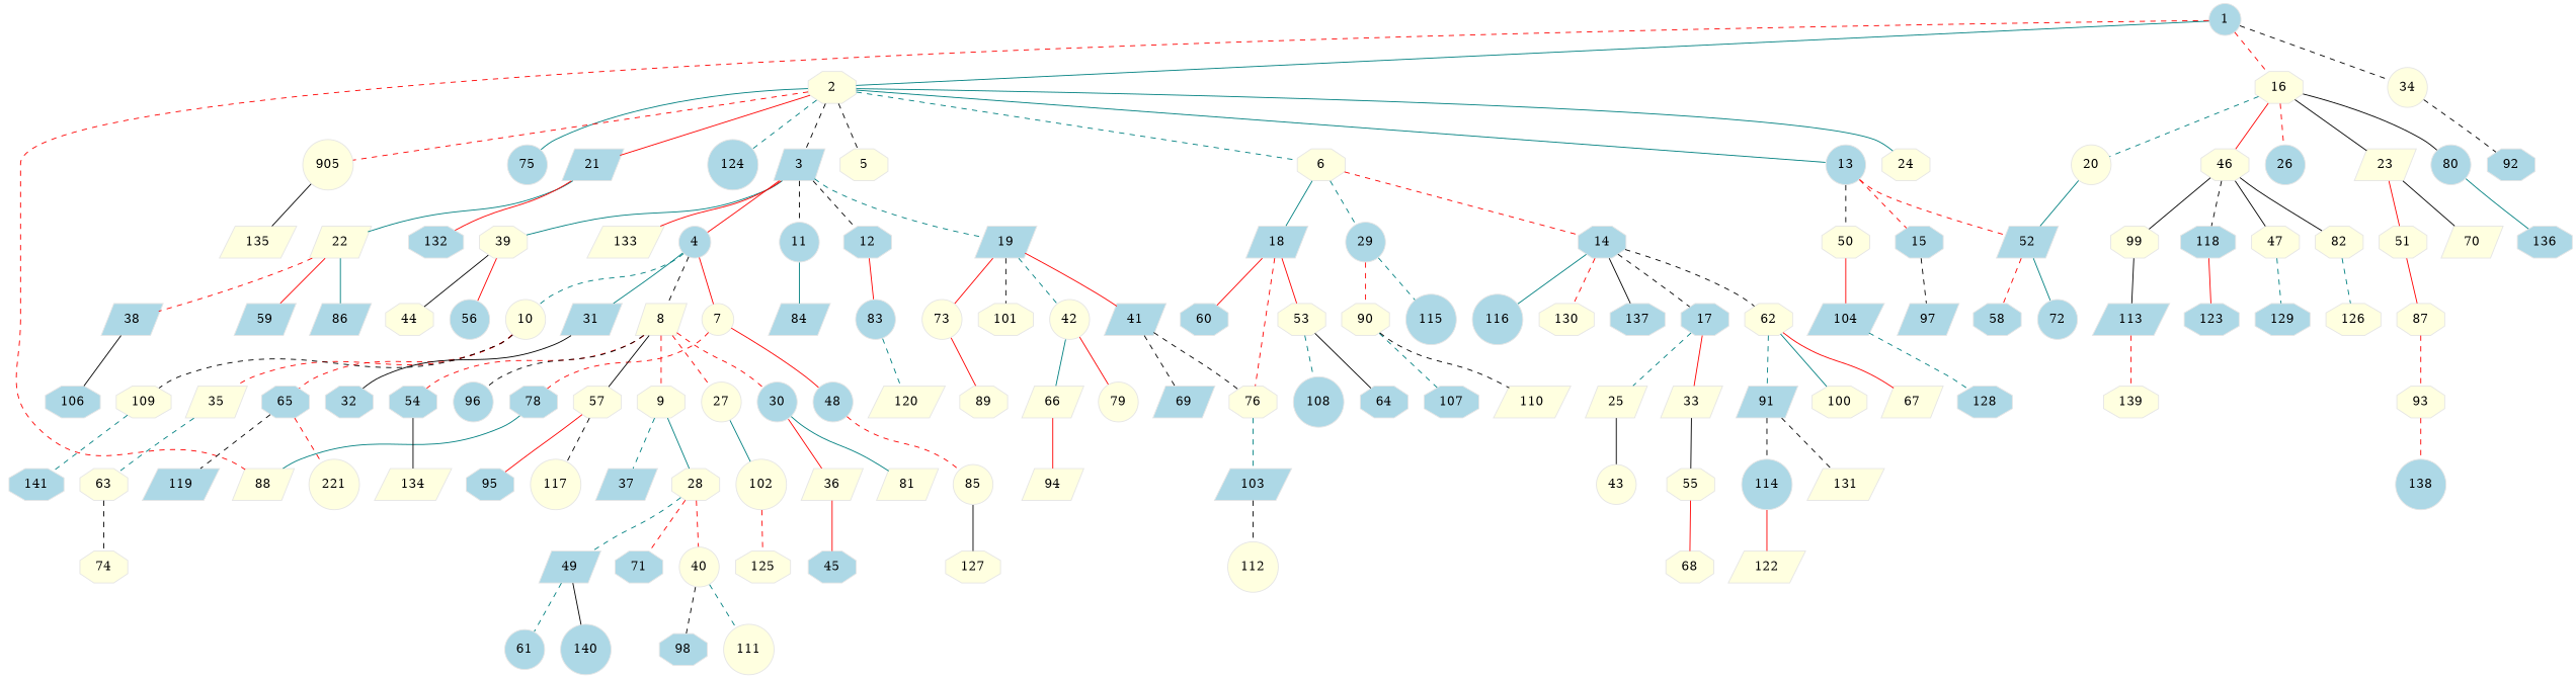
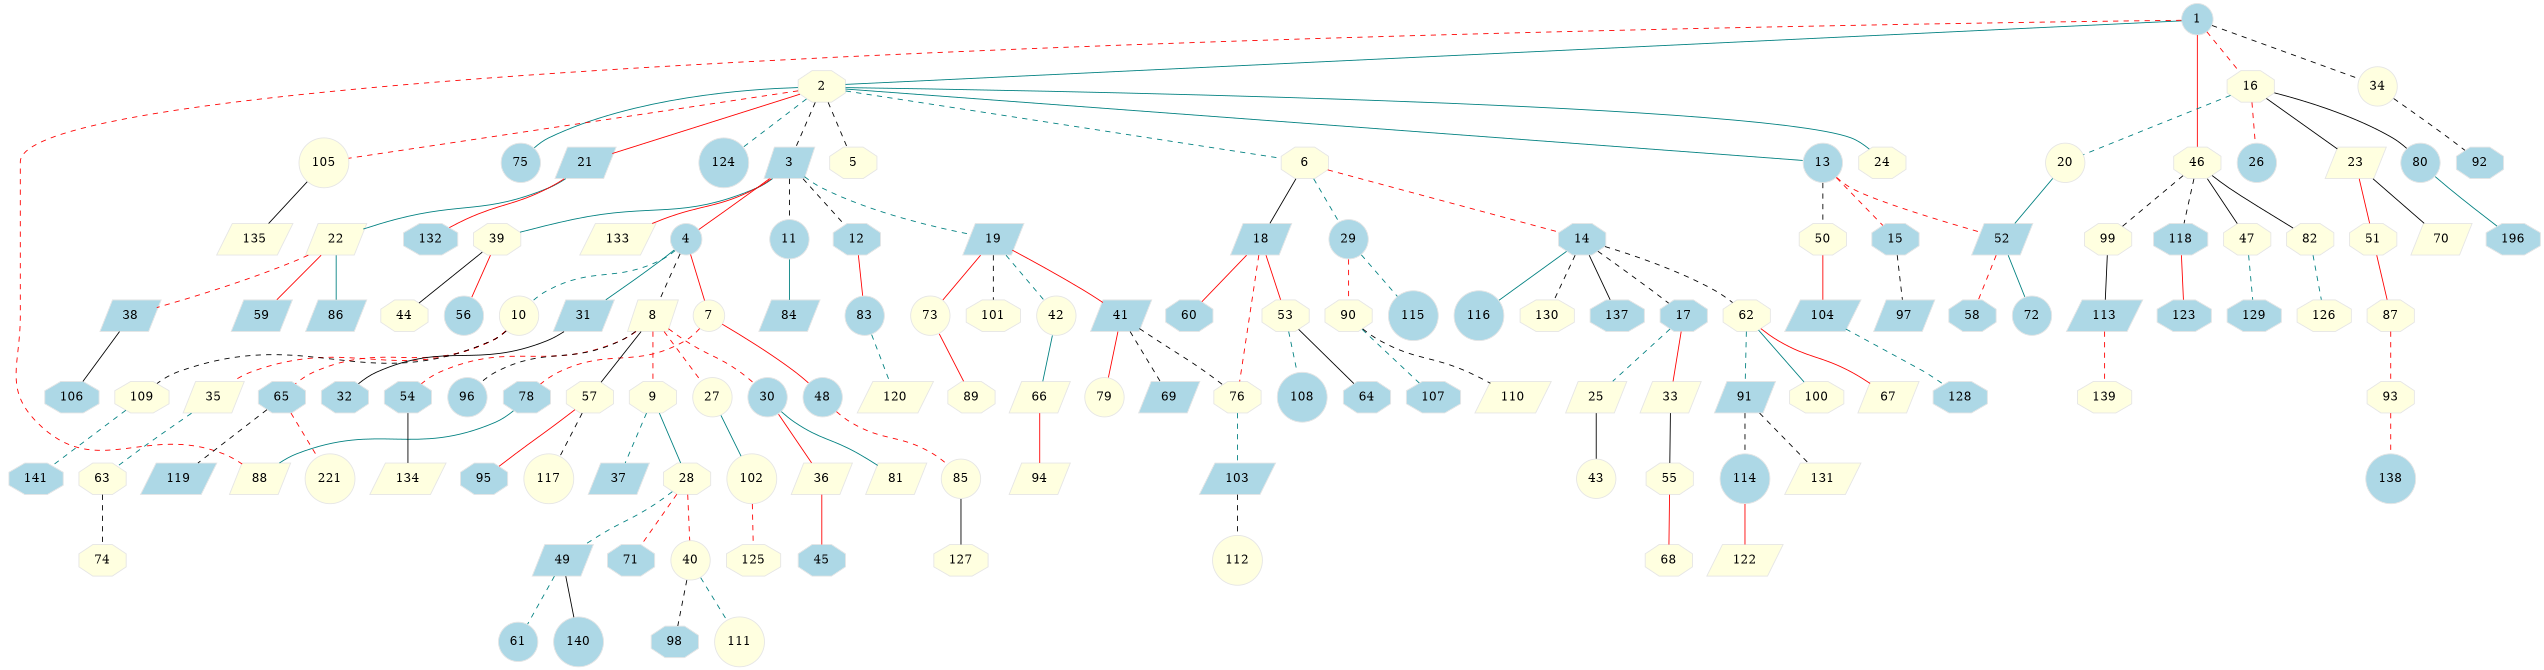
  graph {
    node [color=gray90 fillcolor=lightyellow shape=octagon style=filled]
    edge [color=red style=dashed]
    1 [fillcolor=lightblue shape=circle]
    2
    16
    34 [shape=circle]
    46
    88 [shape=parallelogram]
    3 [fillcolor=lightblue shape=parallelogram]
    5
    6
    13 [fillcolor=lightblue shape=circle]
    21 [fillcolor=lightblue shape=parallelogram]
    24
    75 [fillcolor=lightblue shape=circle]
-   105 [shape=circle label=905]
+   105 [shape=circle]
    124 [fillcolor=lightblue shape=circle]
    20 [shape=circle]
    23 [shape=parallelogram]
    26 [fillcolor=lightblue shape=circle]
    80 [fillcolor=lightblue shape=circle]
    92 [fillcolor=lightblue]
    47
    82
    99
    118 [fillcolor=lightblue]
    4 [fillcolor=lightblue shape=circle]
    11 [fillcolor=lightblue shape=circle]
    12 [fillcolor=lightblue]
    19 [fillcolor=lightblue shape=parallelogram]
    39
    133 [shape=parallelogram]
    14 [fillcolor=lightblue]
    18 [fillcolor=lightblue shape=parallelogram]
    29 [fillcolor=lightblue shape=circle]
    15 [fillcolor=lightblue]
    50
    52 [fillcolor=lightblue shape=parallelogram]
    22 [shape=parallelogram]
    132 [fillcolor=lightblue]
    135 [shape=parallelogram]
    7 [shape=circle]
    8 [shape=parallelogram]
    10 [shape=circle]
    31 [fillcolor=lightblue shape=parallelogram]
    84 [fillcolor=lightblue shape=parallelogram]
    83 [fillcolor=lightblue shape=circle]
    41 [fillcolor=lightblue shape=parallelogram]
    42 [shape=circle]
    73 [shape=circle]
    101
    44
    56 [fillcolor=lightblue shape=circle]
    48 [fillcolor=lightblue shape=circle]
    78 [fillcolor=lightblue]
    9
    27 [shape=circle]
    30 [fillcolor=lightblue shape=circle]
    54 [fillcolor=lightblue]
    57
    96 [fillcolor=lightblue shape=circle]
    35 [shape=parallelogram]
    65 [fillcolor=lightblue]
    109
    32 [fillcolor=lightblue]
    17 [fillcolor=lightblue]
    62
    116 [fillcolor=lightblue shape=circle]
    130
    137 [fillcolor=lightblue]
    53
    60 [fillcolor=lightblue]
    76
    90
    115 [fillcolor=lightblue shape=circle]
    85 [shape=circle]
    28
    37 [fillcolor=lightblue shape=parallelogram]
    102 [shape=circle]
    36 [shape=parallelogram]
    81 [shape=parallelogram]
    134 [shape=parallelogram]
    95 [fillcolor=lightblue]
    117 [shape=circle]
    40 [shape=circle]
    49 [fillcolor=lightblue shape=parallelogram]
    71 [fillcolor=lightblue]
    63
    119 [fillcolor=lightblue shape=parallelogram]
    n88 [label=221 shape=circle]
    141 [fillcolor=lightblue]
    120 [shape=parallelogram]
    97 [fillcolor=lightblue shape=parallelogram]
    104 [fillcolor=lightblue shape=parallelogram]
    58 [fillcolor=lightblue]
    72 [fillcolor=lightblue shape=circle]
    25 [shape=parallelogram]
    33 [shape=parallelogram]
    67 [shape=parallelogram]
    91 [fillcolor=lightblue shape=parallelogram]
    100
    51
    70 [shape=parallelogram]
-   136 [fillcolor=lightblue]
+   136 [fillcolor=lightblue label=196]
    43 [shape=circle]
    55
    64 [fillcolor=lightblue]
    108 [fillcolor=lightblue shape=circle]
    103 [fillcolor=lightblue shape=parallelogram]
    69 [fillcolor=lightblue shape=parallelogram]
    79 [shape=circle]
    66 [shape=parallelogram]
    89
    38 [fillcolor=lightblue shape=parallelogram]
    59 [fillcolor=lightblue shape=parallelogram]
    86 [fillcolor=lightblue shape=parallelogram]
    106 [fillcolor=lightblue]
    87
    125
    98 [fillcolor=lightblue]
    111 [shape=circle]
    61 [fillcolor=lightblue shape=circle]
    140 [fillcolor=lightblue shape=circle]
    107 [fillcolor=lightblue]
    110 [shape=parallelogram]
    45 [fillcolor=lightblue]
    68
    74
    94 [shape=parallelogram]
    129 [fillcolor=lightblue]
    126
    113 [fillcolor=lightblue shape=parallelogram]
    123 [fillcolor=lightblue]
    127
    128 [fillcolor=lightblue]
    93
    114 [fillcolor=lightblue shape=circle]
    131 [shape=parallelogram]
    112 [shape=circle]
    138 [fillcolor=lightblue shape=circle]
    122 [shape=parallelogram]
    139
    1 -- 2 [color=teal style=solid]
    1 -- 16
    1 -- 34 [color=black]
-   16 -- 46 [style=solid]
+   1 -- 46 [style=solid]
    1 -- 88
    2 -- 3 [color=black]
    2 -- 5 [color=black]
    2 -- 6 [color=teal]
    2 -- 13 [color=teal style=solid]
    2 -- 21 [style=solid]
    2 -- 24 [color=teal style=solid]
    2 -- 75 [color=teal style=solid]
    2 -- 105
    2 -- 124 [color=teal]
    16 -- 20 [color=teal]
    16 -- 23 [color=black style=solid]
    16 -- 26
    16 -- 80 [color=black style=solid]
    34 -- 92 [color=black]
    46 -- 47 [color=black style=solid]
    46 -- 82 [color=black style=solid]
-   46 -- 99 [color=black style=solid]
+   46 -- 99 [color=black]
    46 -- 118 [color=black]
    3 -- 4 [style=solid]
    3 -- 11 [color=black]
    3 -- 12 [color=black]
    3 -- 19 [color=teal]
    3 -- 39 [color=teal style=solid]
    3 -- 133 [style=solid]
    6 -- 14
-   6 -- 18 [color=teal style=solid]
+   6 -- 18 [color=black style=solid]
    6 -- 29 [color=teal]
    13 -- 15
    13 -- 50 [color=black]
    13 -- 52
    21 -- 22 [color=teal style=solid]
    21 -- 132 [style=solid]
    105 -- 135 [color=black style=solid]
    20 -- 52 [color=teal style=solid]
    23 -- 51 [style=solid]
    23 -- 70 [color=black style=solid]
    80 -- 136 [color=teal style=solid]
    47 -- 129 [color=teal]
    82 -- 126 [color=teal]
    99 -- 113 [color=black style=solid]
    118 -- 123 [style=solid]
    4 -- 7 [style=solid]
    4 -- 8 [color=black]
    4 -- 10 [color=teal]
    4 -- 31 [color=teal style=solid]
    11 -- 84 [color=teal style=solid]
    12 -- 83 [style=solid]
    19 -- 41 [style=solid]
    19 -- 42 [color=teal]
    19 -- 73 [style=solid]
    19 -- 101 [color=black]
    39 -- 44 [color=black style=solid]
    39 -- 56 [style=solid]
    14 -- 17 [color=black]
    14 -- 62 [color=black]
    14 -- 116 [color=teal style=solid]
-   14 -- 130
+   14 -- 130 [color=black]
    14 -- 137 [color=black style=solid]
    18 -- 53 [style=solid]
    18 -- 60 [style=solid]
    18 -- 76
    29 -- 90
    29 -- 115 [color=teal]
    15 -- 97 [color=black]
    50 -- 104 [style=solid]
    52 -- 58
    52 -- 72 [color=teal style=solid]
    22 -- 38
    22 -- 59 [style=solid]
    22 -- 86 [color=teal style=solid]
    7 -- 48 [style=solid]
    7 -- 78
    8 -- 9
    8 -- 27
    8 -- 30
    8 -- 54
    8 -- 57 [color=black style=solid]
    8 -- 96 [color=black]
    10 -- 35
    10 -- 65
    10 -- 109 [color=black]
    31 -- 32 [color=black style=solid]
    83 -- 120 [color=teal]
    41 -- 76 [color=black]
    41 -- 69 [color=black]
-   42 -- 79 [style=solid]
+   41 -- 79 [style=solid]
    42 -- 66 [color=teal style=solid]
    73 -- 89 [style=solid]
    48 -- 85
    78 -- 88 [color=teal style=solid]
    9 -- 28 [color=teal style=solid]
    9 -- 37 [color=teal]
    27 -- 102 [color=teal style=solid]
    30 -- 36 [style=solid]
    30 -- 81 [color=teal style=solid]
    54 -- 134 [color=black style=solid]
    57 -- 95 [style=solid]
    57 -- 117 [color=black]
    35 -- 63 [color=teal]
    65 -- 119 [color=black]
    65 -- n88
    109 -- 141 [color=teal]
    17 -- 25 [color=teal]
    17 -- 33 [style=solid]
    62 -- 67 [style=solid]
    62 -- 91 [color=teal]
    62 -- 100 [color=teal style=solid]
    53 -- 64 [color=black style=solid]
    53 -- 108 [color=teal]
    76 -- 103 [color=teal]
    90 -- 107 [color=teal]
    90 -- 110 [color=black]
    85 -- 127 [color=black style=solid]
    28 -- 40
    28 -- 49 [color=teal]
    28 -- 71
    102 -- 125
    36 -- 45 [style=solid]
    40 -- 98 [color=black]
    40 -- 111 [color=teal]
    49 -- 61 [color=teal]
    49 -- 140 [color=black style=solid]
    63 -- 74 [color=black]
    104 -- 128 [color=teal]
    25 -- 43 [color=black style=solid]
    33 -- 55 [color=black style=solid]
    91 -- 114 [color=black]
    91 -- 131 [color=black]
    51 -- 87 [style=solid]
    55 -- 68 [style=solid]
    103 -- 112 [color=black]
    66 -- 94 [style=solid]
    38 -- 106 [color=black style=solid]
    87 -- 93
    113 -- 139
    93 -- 138
    114 -- 122 [style=solid]
  }
